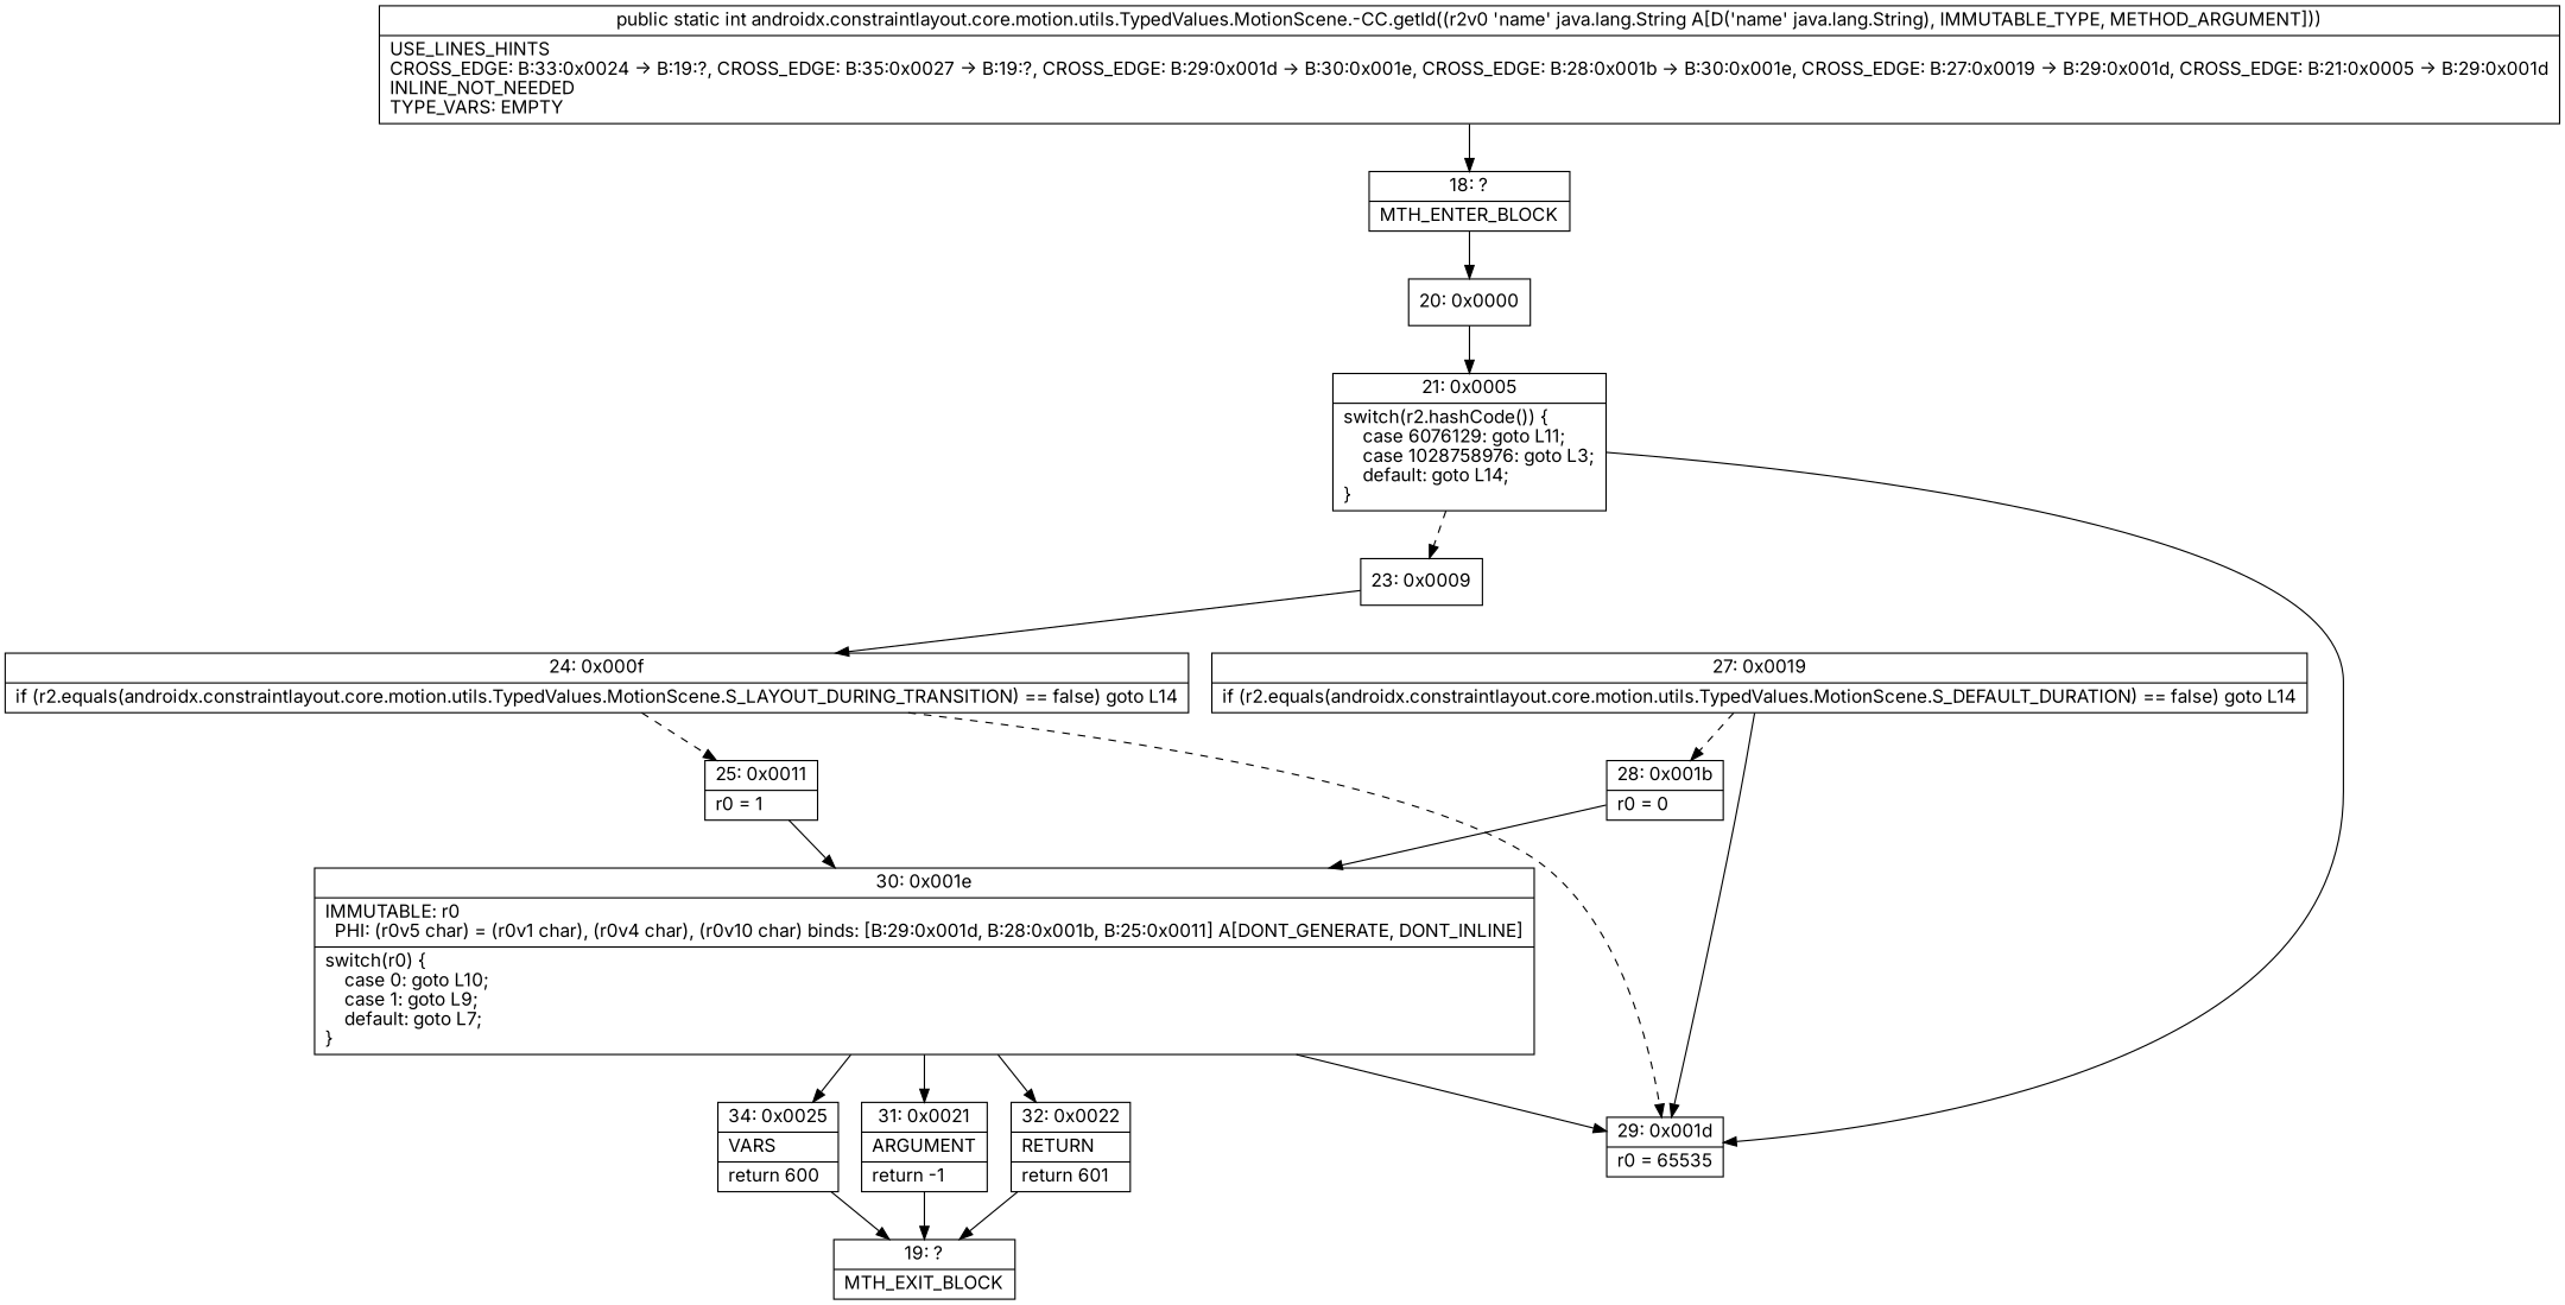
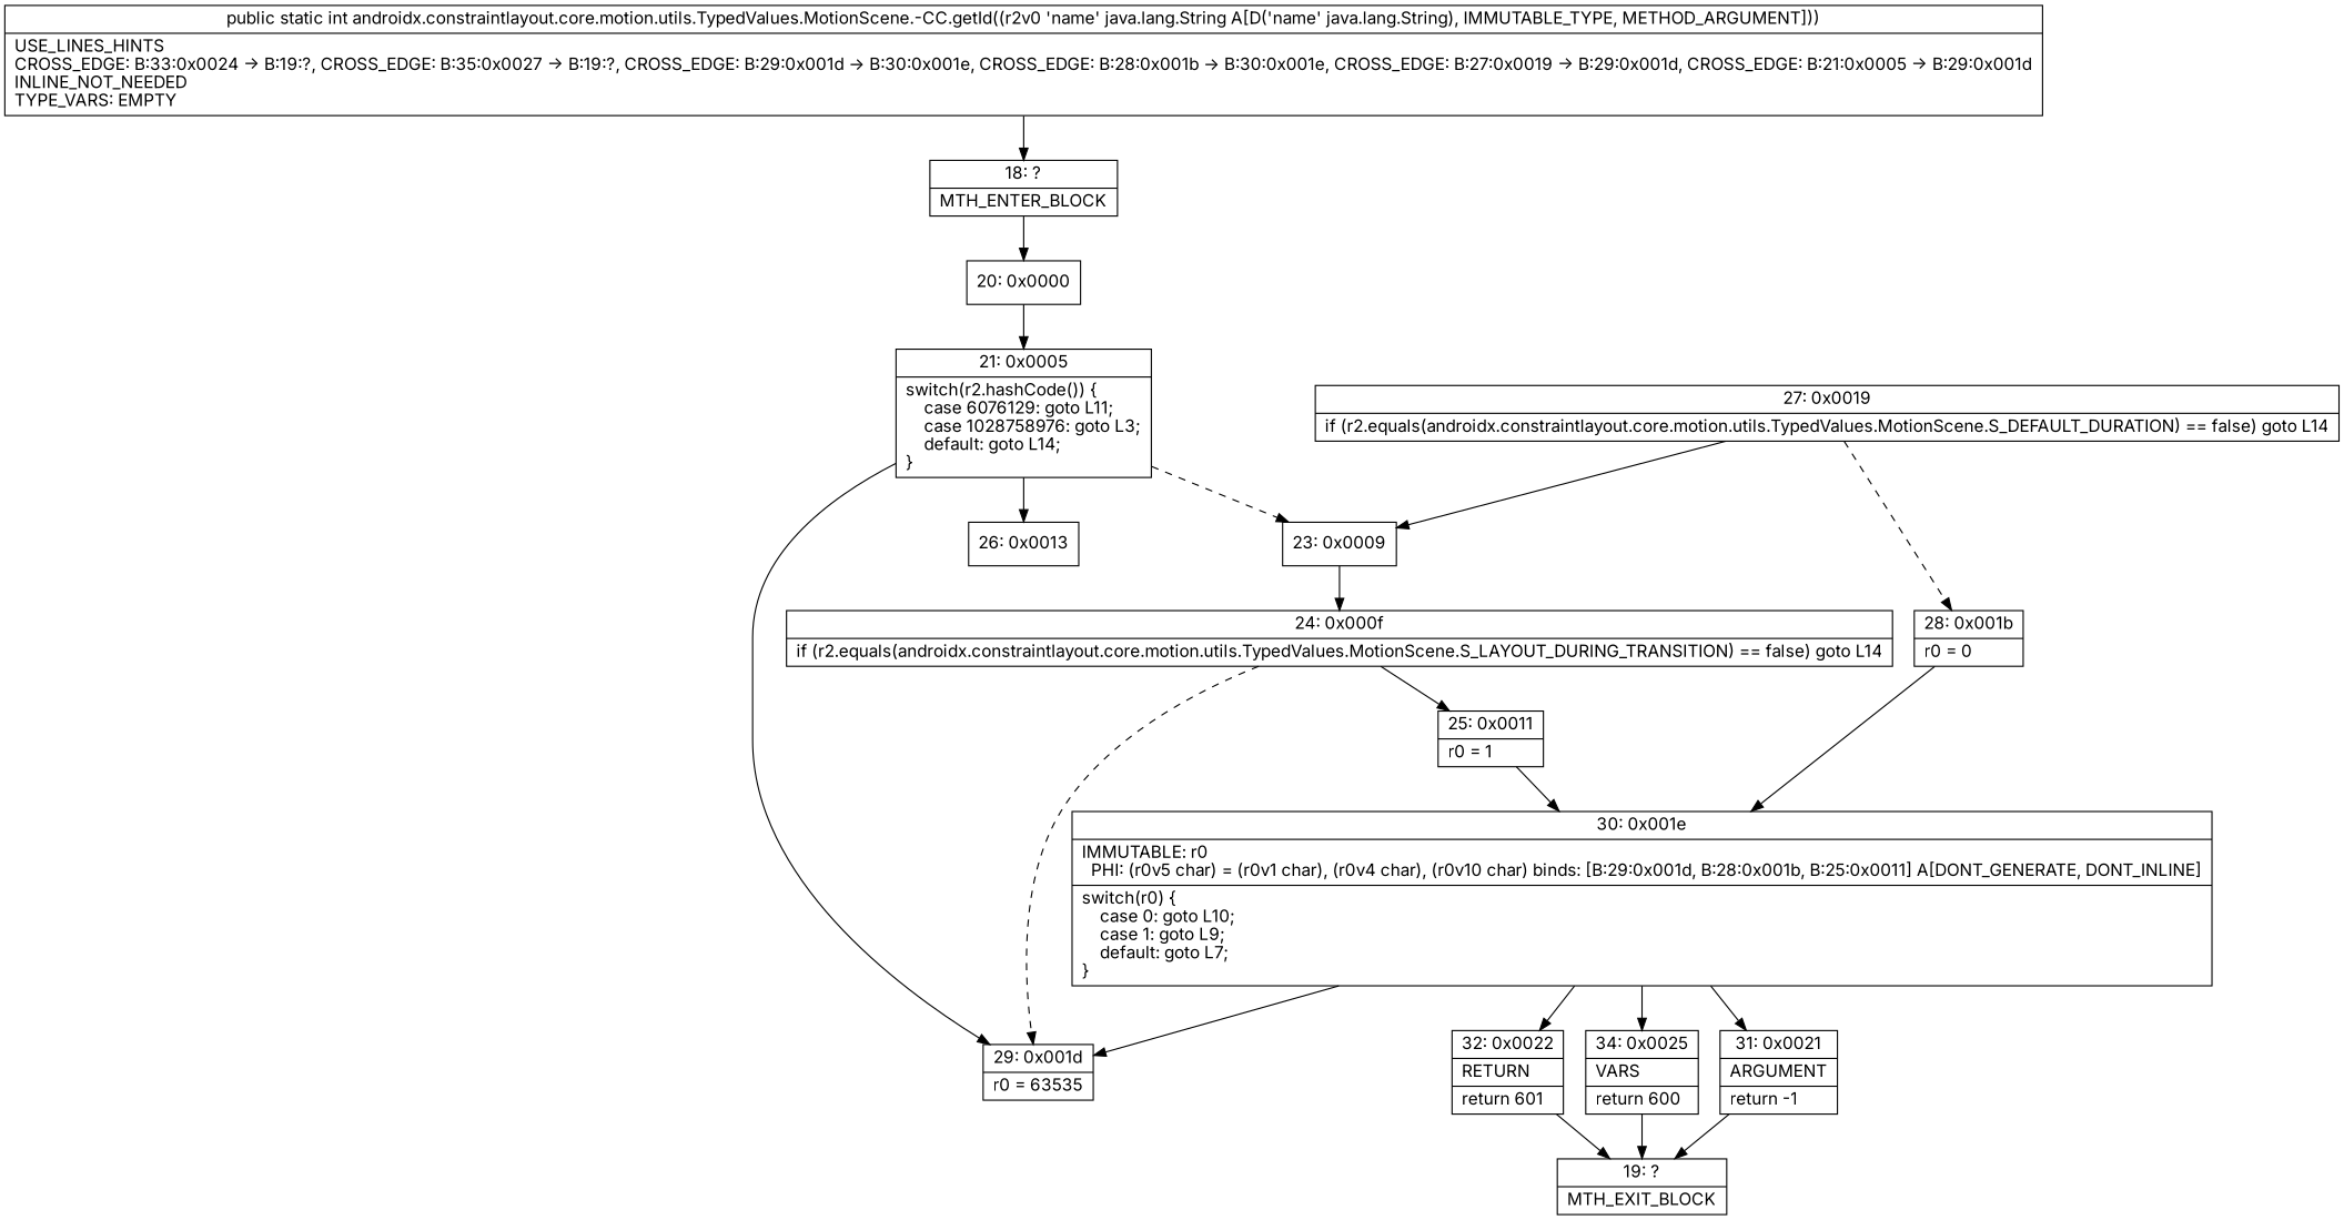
  digraph {
    fontname=Inter
    node [fontname=Inter shape=record]
    edge [fontname=Inter]
    n1 [label="{18\:\ ?|MTH_ENTER_BLOCK\l}"]
    n2 [label="{20\:\ 0x0000}"]
    n3 [label="{21\:\ 0x0005|switch(r2.hashCode()) \{\l    case 6076129: goto L11;\l    case 1028758976: goto L3;\l    default: goto L14;\l\}\l}"]
    n4 [label="{23\:\ 0x0009}"]
-   n6 [label="{29\:\ 0x001d|r0 = 65535\l}"]
+   n5 [label="{26\:\ 0x0013}"]
+   n6 [label="{29\:\ 0x001d|r0 = 63535\l}"]
    n7 [label="{24\:\ 0x000f|if (r2.equals(androidx.constraintlayout.core.motion.utils.TypedValues.MotionScene.S_LAYOUT_DURING_TRANSITION) == false) goto L14\l}"]
    n8 [label="{25\:\ 0x0011|r0 = 1\l}"]
    n9 [label="{30\:\ 0x001e|IMMUTABLE: r0 \l  PHI: (r0v5 char) = (r0v1 char), (r0v4 char), (r0v10 char) binds: [B:29:0x001d, B:28:0x001b, B:25:0x0011] A[DONT_GENERATE, DONT_INLINE]\l|switch(r0) \{\l    case 0: goto L10;\l    case 1: goto L9;\l    default: goto L7;\l\}\l}"]
    n10 [label="{31\:\ 0x0021|ARGUMENT\l|return \-1\l}"]
    n11 [label="{32\:\ 0x0022|RETURN\l|return 601\l}"]
    n12 [label="{34\:\ 0x0025|VARS\l|return 600\l}"]
    n13 [label="{19\:\ ?|MTH_EXIT_BLOCK\l}"]
    n14 [label="{27\:\ 0x0019|if (r2.equals(androidx.constraintlayout.core.motion.utils.TypedValues.MotionScene.S_DEFAULT_DURATION) == false) goto L14\l}"]
    n15 [label="{28\:\ 0x001b|r0 = 0\l}"]
    n16 [label="{public static int androidx.constraintlayout.core.motion.utils.TypedValues.MotionScene.\-CC.getId((r2v0 'name' java.lang.String A[D('name' java.lang.String), IMMUTABLE_TYPE, METHOD_ARGUMENT]))  | USE_LINES_HINTS\lCROSS_EDGE: B:33:0x0024 \-\> B:19:?, CROSS_EDGE: B:35:0x0027 \-\> B:19:?, CROSS_EDGE: B:29:0x001d \-\> B:30:0x001e, CROSS_EDGE: B:28:0x001b \-\> B:30:0x001e, CROSS_EDGE: B:27:0x0019 \-\> B:29:0x001d, CROSS_EDGE: B:21:0x0005 \-\> B:29:0x001d\lINLINE_NOT_NEEDED\lTYPE_VARS: EMPTY\l}"]
    n1 -> n2
    n2 -> n3
    n3 -> n4 [style=dashed]
+   n3 -> n5
    n3 -> n6
    n4 -> n7
    n7 -> n6 [style=dashed]
-   n7 -> n8 [style=dashed]
+   n7 -> n8 [style=solid]
    n8 -> n9
    n9 -> n6
    n9 -> n10
    n9 -> n11
    n9 -> n12
    n10 -> n13
    n11 -> n13
    n12 -> n13
-   n14 -> n6
+   n14 -> n4
    n14 -> n15 [style=dashed]
    n15 -> n9
    n16 -> n1
  }
